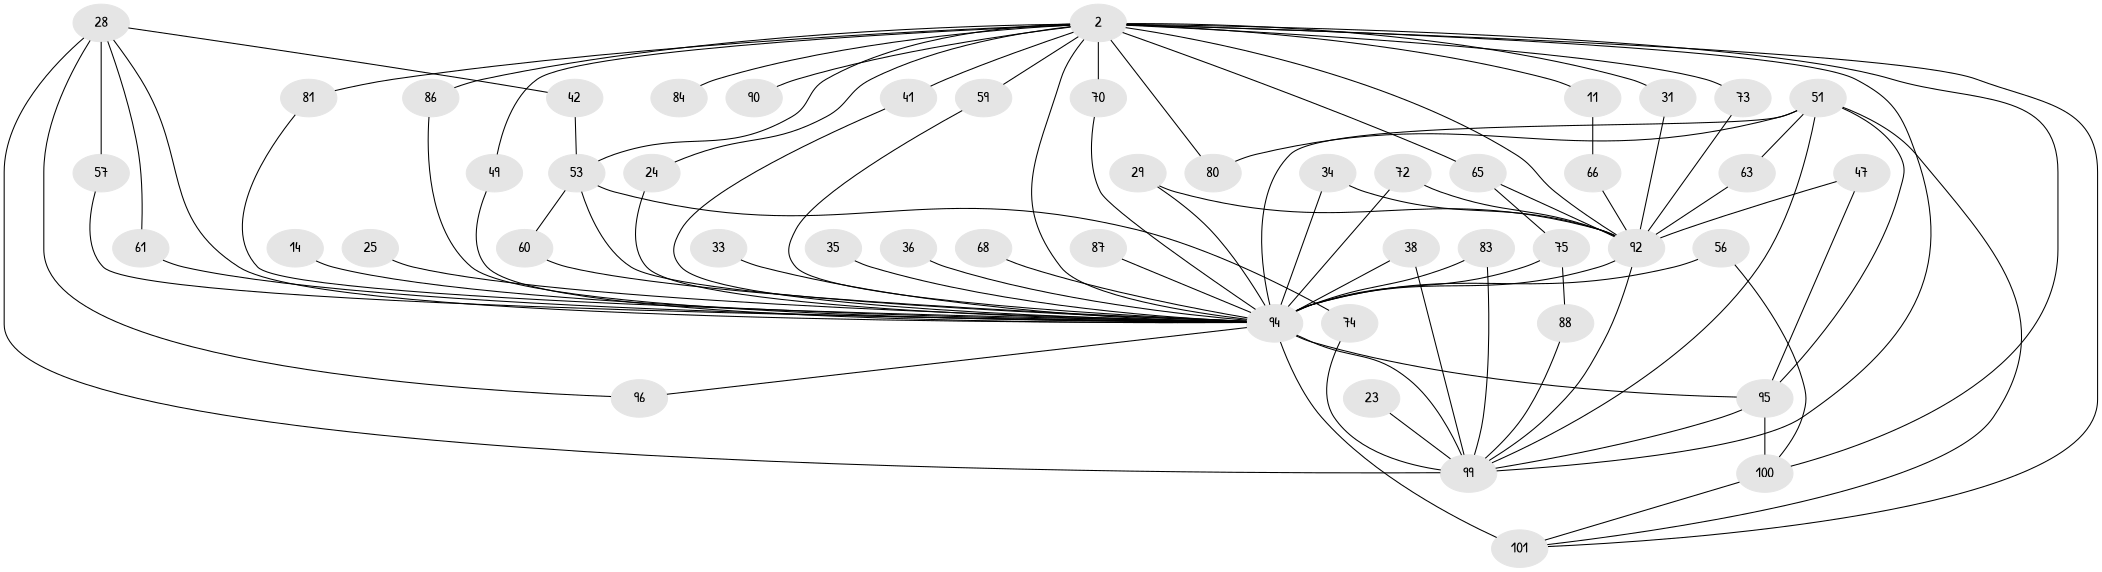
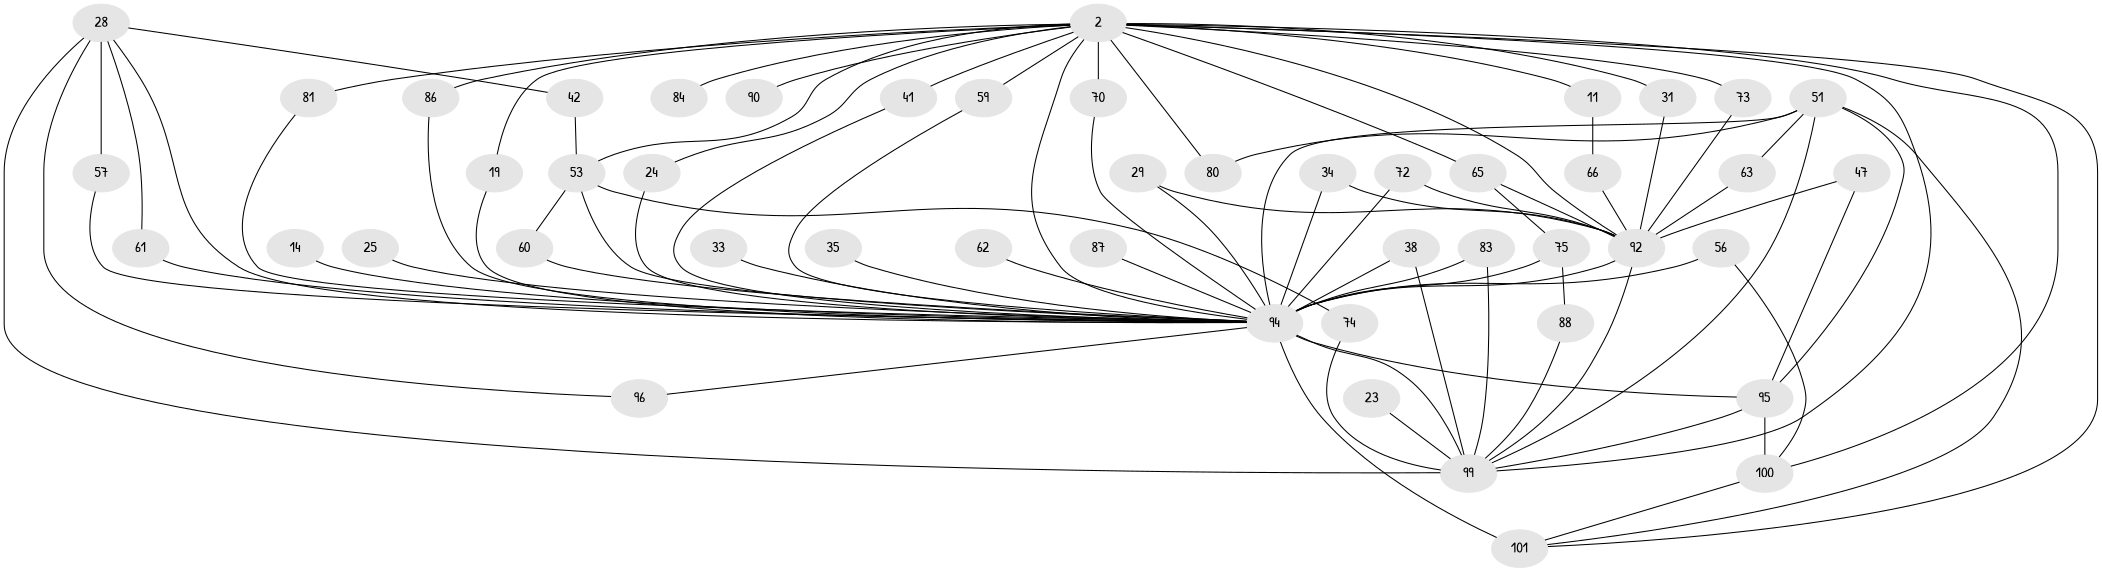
  graph {
    fontname="Patrick Hand"
    node [color=gray90 fontname="Patrick Hand" style=filled]
    edge [fontname="Patrick Hand"]
    2 [super="+1"]
    11
-   19 [label=49]
+   19
    24 [super="+22"]
    31
    41
    53 [super="+50+26"]
    59
    65
    70
    73
    80
    81
    84
    86
    90 [super="+79"]
    92 [super="+37+40+91+10"]
    94 [super="+85+7+9"]
    99 [super="+97+64"]
    100 [super="+52+69"]
    101 [super="+98"]
    66
    60
    74
    75 [super="+71"]
    96
    95 [super="+58+55+54+93"]
    14
    23
    25
    28 [super="+27"]
    42
    57
    61 [super="+49"]
    29
    33
    34
    35
-   36
    38
    47
    51 [super="+39+48"]
    63
    56
    88
-   68
+   68 [label=62]
    72
    83
    87
    2 -- 11 [weight=2]
    2 -- 19
    2 -- 24
    2 -- 31
    2 -- 41
    2 -- 53
    2 -- 59
    2 -- 65
    2 -- 70
    2 -- 73
    2 -- 80
    2 -- 81
    2 -- 84 [weight=2]
    2 -- 86
    2 -- 90 [weight=3]
    2 -- 92 [weight=4]
    2 -- 94 [weight=8]
    2 -- 99 [weight=6]
    2 -- 100 [weight=3]
    2 -- 101
    11 -- 66
    19 -- 94
    24 -- 94
    31 -- 92
    41 -- 94
    53 -- 94 [weight=3]
    53 -- 60
    53 -- 74
    59 -- 94
    65 -- 92
    65 -- 75
    70 -- 94
    73 -- 92
    81 -- 94
    86 -- 94
    92 -- 94 [weight=14]
    92 -- 99 [weight=5]
    94 -- 99 [weight=11]
    94 -- 101 [weight=6]
    94 -- 96
    94 -- 95 [weight=5]
    100 -- 101 [weight=3]
    66 -- 92
    60 -- 94
    74 -- 99
    75 -- 94 [weight=2]
    75 -- 88
    95 -- 99
    95 -- 100 [weight=3]
    14 -- 94 [weight=2]
    23 -- 99
    25 -- 94
    28 -- 94 [weight=2]
    28 -- 99 [weight=3]
    28 -- 96
    28 -- 42
    28 -- 57
    28 -- 61
    42 -- 53
    57 -- 94
    61 -- 94 [weight=2]
    29 -- 92
    29 -- 94
    33 -- 94 [weight=2]
    34 -- 92
    34 -- 94
    35 -- 94 [weight=2]
-   36 -- 94 [weight=2]
    38 -- 94
    38 -- 99
    47 -- 92
    47 -- 95
    51 -- 80
    51 -- 94 [weight=2]
    51 -- 99 [weight=2]
    51 -- 101 [weight=2]
    51 -- 95
    51 -- 63
    63 -- 92
    56 -- 94
    56 -- 100
    88 -- 99
    68 -- 94 [weight=2]
    72 -- 92
    72 -- 94
    83 -- 94
    83 -- 99
    87 -- 94 [weight=2]
  }
